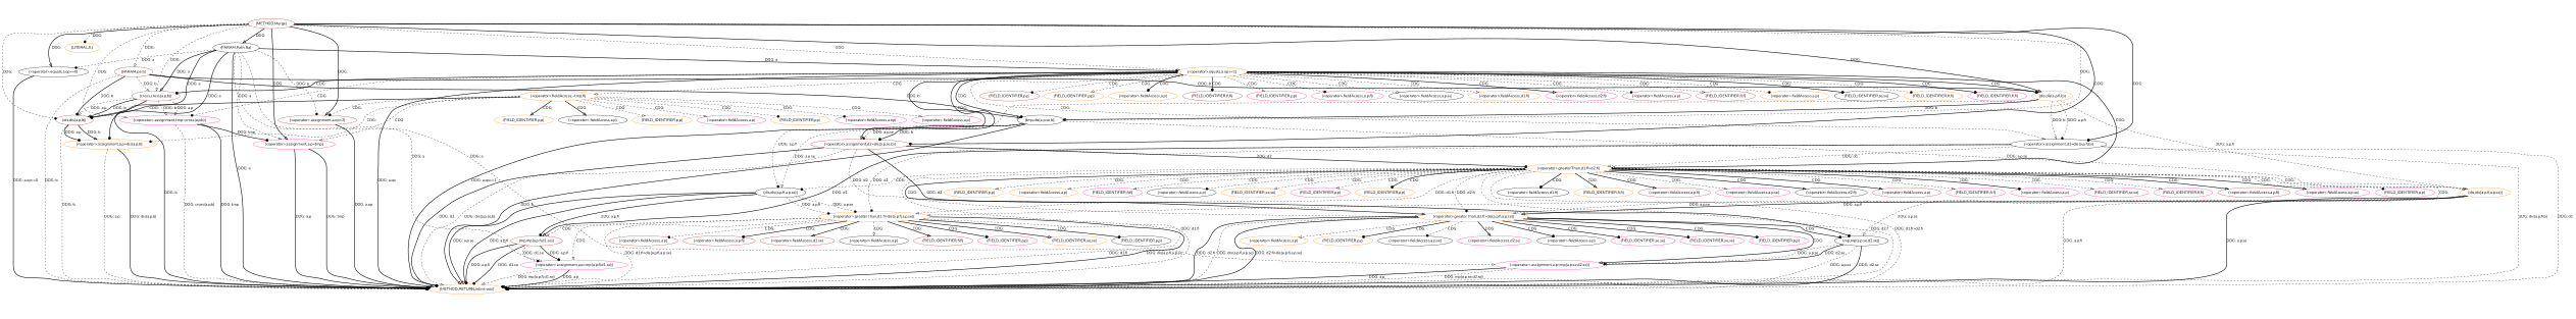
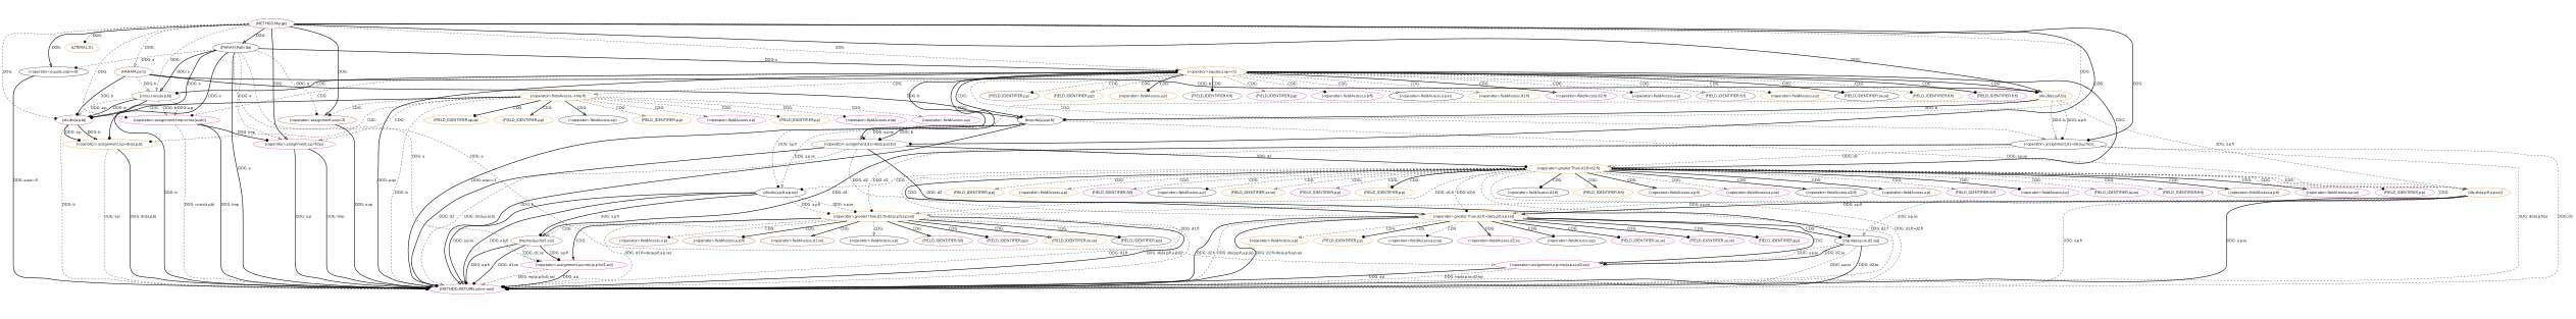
  digraph {
    fontname=Nunito
    node [color=darkorange fontname=Nunito]
    edge [arrowhead=onormal fontname=Nunito style=dashed]
    n1 [color=brown label="(METHOD,Merge)"]
    n2 [color=black label="(PARAM,Path &a)"]
    n3 [color=brown label="(PARAM,pa b)"]
    n4 [label="(LITERAL,0,)"]
    n5 [color=black label="(<operator>.equals,a.op==0)"]
    n6 [label="(<operator>.equals,a.op==1)"]
    n7 [color=deeppink label="(<operator>.assignment,tmp=cross(a.p,b))"]
    n8 [color=deeppink label="(<operator>.assignment,a.p=tmp)"]
    n9 [color=black label="(<operator>.assignment,d1=dis(a.p.fi,b))"]
    n10 [color=brown label="(<operator>.assignment,d2=dis(a.p.se,b))"]
    n11 [color=brown label="(cross,cross(a.p,b))"]
    n12 [color=brown label="(<operator>.assignment,a.op=2)"]
    n13 [label="(dis,dis(a.p.fi,b))"]
    n14 [color=black label="(tmp,dis(a.p.se,b))"]
    n15 [color=brown label="(dis,dis(a.p,b))"]
-   n16 [label="(METHOD_RETURN,inline void)"]
+   n16 [color=deeppink label="(METHOD_RETURN,inline void)"]
    n17 [label="(<operator>.assignment,a.p=dis(a.p,b))"]
    n18 [color=deeppink label="(<operator>.assignment,a.p=mp(a.p.fi,d1.se))"]
    n19 [color=deeppink label="(<operator>.assignment,a.p=mp(a.p.se,d2.se))"]
    n20 [label="(<operator>.greaterThan,d1.fi>d2.fi)"]
    n21 [label="(<operator>.fieldAccess,~tmp.fi)"]
    n22 [label="(<operator>.fieldAccess,a.p)"]
    n23 [color=brown label="(FIELD_IDENTIFIER,fi,fi)"]
    n24 [color=deeppink label="(FIELD_IDENTIFIER,p,p)"]
    n25 [color=deeppink label="(<operator>.fieldAccess,a.p.fi)"]
    n26 [color=black label="(<operator>.fieldAccess,a.p.se)"]
    n27 [label="(<operator>.fieldAccess,d1.fi)"]
    n28 [color=deeppink label="(<operator>.fieldAccess,d2.fi)"]
    n29 [color=brown label="(<operator>.fieldAccess,a.p)"]
    n30 [color=brown label="(FIELD_IDENTIFIER,fi,fi)"]
    n31 [label="(<operator>.fieldAccess,a.p)"]
    n32 [color=black label="(FIELD_IDENTIFIER,se,se)"]
    n33 [label="(FIELD_IDENTIFIER,fi,fi)"]
    n34 [color=deeppink label="(FIELD_IDENTIFIER,fi,fi)"]
    n35 [color=brown label="(FIELD_IDENTIFIER,p,p)"]
    n36 [label="(FIELD_IDENTIFIER,p,p)"]
    n37 [label="(<operator>.greaterThan,d1.fi>dis(a.p.fi,a.p.se))"]
    n38 [color=brown label="(mp,mp(a.p.fi,d1.se))"]
    n39 [label="(<operator>.greaterThan,d2.fi>dis(a.p.fi,a.p.se))"]
    n40 [color=black label="(mp,mp(a.p.se,d2.se))"]
    n41 [color=black label="(dis,dis(a.p.fi,a.p.se))"]
    n42 [label="(dis,dis(a.p.fi,a.p.se))"]
    n43 [color=black label="(<operator>.fieldAccess,d1.fi)"]
    n44 [label="(FIELD_IDENTIFIER,fi,fi)"]
    n45 [color=brown label="(<operator>.fieldAccess,a.p.fi)"]
    n46 [color=deeppink label="(<operator>.fieldAccess,a.p.se)"]
    n47 [color=black label="(<operator>.fieldAccess,d2.fi)"]
    n48 [color=brown label="(<operator>.fieldAccess,a.p)"]
    n49 [color=deeppink label="(FIELD_IDENTIFIER,fi,fi)"]
    n50 [color=deeppink label="(<operator>.fieldAccess,a.p)"]
    n51 [color=deeppink label="(FIELD_IDENTIFIER,se,se)"]
    n52 [color=deeppink label="(FIELD_IDENTIFIER,fi,fi)"]
    n53 [color=brown label="(<operator>.fieldAccess,a.p.fi)"]
    n54 [color=deeppink label="(<operator>.fieldAccess,a.p.se)"]
    n55 [color=deeppink label="(FIELD_IDENTIFIER,p,p)"]
    n56 [label="(FIELD_IDENTIFIER,p,p)"]
    n57 [label="(<operator>.fieldAccess,a.p)"]
    n58 [color=deeppink label="(FIELD_IDENTIFIER,fi,fi)"]
    n59 [color=black label="(<operator>.fieldAccess,a.p)"]
    n60 [label="(FIELD_IDENTIFIER,se,se)"]
    n61 [color=deeppink label="(FIELD_IDENTIFIER,p,p)"]
    n62 [label="(FIELD_IDENTIFIER,p,p)"]
    n63 [color=deeppink label="(<operator>.fieldAccess,a.p)"]
    n64 [label="(FIELD_IDENTIFIER,p,p)"]
    n65 [color=deeppink label="(<operator>.fieldAccess,a.op)"]
    n66 [color=deeppink label="(<operator>.fieldAccess,a.p)"]
+   n67 [label="(FIELD_IDENTIFIER,op,op)"]
    n68 [label="(FIELD_IDENTIFIER,p,p)"]
    n69 [color=black label="(<operator>.fieldAccess,a.p)"]
    n70 [label="(FIELD_IDENTIFIER,p,p)"]
    n71 [color=brown label="(<operator>.fieldAccess,a.p)"]
    n72 [color=deeppink label="(FIELD_IDENTIFIER,p,p)"]
    n73 [color=brown label="(<operator>.fieldAccess,a.p.fi)"]
    n74 [color=brown label="(<operator>.fieldAccess,d1.se)"]
    n75 [color=black label="(<operator>.fieldAccess,a.p)"]
    n76 [color=brown label="(FIELD_IDENTIFIER,fi,fi)"]
    n77 [label="(FIELD_IDENTIFIER,se,se)"]
    n78 [color=black label="(FIELD_IDENTIFIER,p,p)"]
    n79 [label="(<operator>.fieldAccess,a.p)"]
    n80 [label="(FIELD_IDENTIFIER,p,p)"]
    n81 [color=black label="(<operator>.fieldAccess,a.p.se)"]
    n82 [color=deeppink label="(<operator>.fieldAccess,d2.se)"]
    n83 [color=black label="(<operator>.fieldAccess,a.p)"]
    n84 [color=deeppink label="(FIELD_IDENTIFIER,se,se)"]
    n85 [color=deeppink label="(FIELD_IDENTIFIER,se,se)"]
    n86 [color=deeppink label="(FIELD_IDENTIFIER,p,p)"]
    n1 -> n2 [label="DDG: " style=bold]
    n1 -> n3 [label="DDG: "]
    n1 -> n4 [arrowhead=dot label="DDG: "]
    n1 -> n5 [label="DDG: " style=bold]
    n1 -> n6 [label="DDG: "]
-   n1 -> n7 [label="DDG: "]
+   n1 -> n7 [arrowhead=dot label="DDG: "]
    n1 -> n8 [label="DDG: " style=bold]
    n1 -> n9 [arrowhead=dot label="DDG: " style=bold]
    n1 -> n10 [arrowhead=dot label="DDG: " style=bold]
    n1 -> n11 [label="DDG: "]
    n1 -> n12 [label="DDG: " style=bold]
    n1 -> n13 [label="DDG: " style=bold]
    n1 -> n14 [arrowhead=dot label="DDG: "]
    n1 -> n15 [arrowhead=dot label="DDG: "]
    n2 -> n5 [arrowhead=dot label="DDG: a"]
    n2 -> n6 [arrowhead=dot label="DDG: a" style=bold]
    n2 -> n8 [label="DDG: a"]
    n2 -> n11 [label="DDG: a" style=bold]
    n2 -> n12 [arrowhead=dot label="DDG: a"]
    n2 -> n15 [arrowhead=dot label="DDG: a" style=bold]
    n2 -> n16 [arrowhead=dot label="DDG: a" style=bold]
    n2 -> n17 [arrowhead=dot label="DDG: a" style=bold]
    n2 -> n18 [label="DDG: a"]
    n2 -> n19 [label="DDG: a"]
    n3 -> n11 [label="DDG: b"]
    n3 -> n13 [label="DDG: b" style=bold]
    n3 -> n14 [label="DDG: b" style=bold]
    n3 -> n15 [arrowhead=dot label="DDG: b" style=bold]
-   n3 -> n16 [label="DDG: b"]
+   n21 -> n16 [label="DDG: b"]
    n5 -> n16 [arrowhead=dot label="DDG: a.op==0" style=bold]
    n6 -> n7 [arrowhead=dot label="CDG: "]
    n6 -> n9 [label="CDG: "]
    n6 -> n10 [label="CDG: " style=bold]
    n6 -> n11 [arrowhead=dot label="CDG: " style=bold]
    n6 -> n13 [arrowhead=dot label="CDG: " style=bold]
    n6 -> n14 [arrowhead=dot label="CDG: " style=bold]
    n6 -> n16 [label="DDG: a.op" style=bold]
    n6 -> n16 [arrowhead=dot label="DDG: a.op==1" style=bold]
    n6 -> n20 [label="CDG: " style=bold]
    n6 -> n21 [label="CDG: "]
    n6 -> n22 [arrowhead=dot label="CDG: " style=bold]
    n6 -> n23 [arrowhead=dot label="CDG: " style=bold]
    n6 -> n24 [label="CDG: "]
    n6 -> n25 [arrowhead=dot label="CDG: "]
    n6 -> n26 [label="CDG: "]
    n6 -> n27 [label="CDG: "]
    n6 -> n28 [label="CDG: " style=bold]
    n6 -> n29 [arrowhead=dot label="CDG: "]
    n6 -> n30 [label="CDG: "]
    n6 -> n31 [arrowhead=dot label="CDG: "]
    n6 -> n32 [arrowhead=dot label="CDG: " style=bold]
    n6 -> n33 [arrowhead=dot label="CDG: "]
    n6 -> n34 [arrowhead=dot label="CDG: " style=bold]
    n6 -> n35 [arrowhead=dot label="CDG: "]
    n6 -> n36 [label="CDG: "]
    n7 -> n8 [arrowhead=dot label="DDG: tmp" style=bold]
    n7 -> n16 [arrowhead=dot label="DDG: tmp" style=bold]
    n7 -> n16 [label="DDG: cross(a.p,b)"]
    n8 -> n16 [label="DDG: a.p" style=bold]
    n8 -> n16 [arrowhead=dot label="DDG: tmp" style=bold]
    n9 -> n16 [label="DDG: d1"]
    n9 -> n16 [arrowhead=dot label="DDG: dis(a.p.fi,b)"]
    n9 -> n20 [label="DDG: d1"]
    n9 -> n37 [arrowhead=dot label="DDG: d1"]
    n9 -> n38 [label="DDG: d1" style=bold]
    n10 -> n16 [arrowhead=dot label="DDG: d2" style=bold]
    n10 -> n16 [label="DDG: dis(a.p.se,b)"]
    n10 -> n20 [arrowhead=dot label="DDG: d2" style=bold]
    n10 -> n39 [label="DDG: d2"]
    n10 -> n40 [arrowhead=dot label="DDG: d2" style=bold]
    n11 -> n7 [label="DDG: b"]
    n11 -> n7 [label="DDG: a.p"]
    n11 -> n15 [label="DDG: a.p"]
    n11 -> n15 [label="DDG: b" style=bold]
    n11 -> n16 [label="DDG: b" style=bold]
    n12 -> n16 [label="DDG: a.op" style=bold]
    n13 -> n9 [arrowhead=dot label="DDG: a.p.fi"]
    n13 -> n9 [label="DDG: b"]
    n13 -> n14 [label="DDG: b" style=bold]
    n13 -> n41 [arrowhead=dot label="DDG: a.p.fi"]
    n13 -> n42 [label="DDG: a.p.fi"]
    n14 -> n10 [arrowhead=dot label="DDG: a.p.se"]
    n14 -> n10 [arrowhead=dot label="DDG: b" style=bold]
    n14 -> n16 [label="DDG: b" style=bold]
    n14 -> n41 [label="DDG: a.p.se"]
    n14 -> n42 [label="DDG: a.p.se"]
    n15 -> n16 [arrowhead=dot label="DDG: b"]
    n15 -> n17 [label="DDG: b" style=bold]
    n15 -> n17 [arrowhead=dot label="DDG: a.p" style=bold]
    n17 -> n16 [label="DDG: a.p"]
    n17 -> n16 [label="DDG: dis(a.p,b)" style=bold]
    n18 -> n16 [label="DDG: a.p" style=bold]
    n18 -> n16 [label="DDG: mp(a.p.fi,d1.se)"]
    n19 -> n16 [arrowhead=dot label="DDG: a.p" style=bold]
    n19 -> n16 [label="DDG: mp(a.p.se,d2.se)"]
    n20 -> n16 [label="DDG: d1.fi"]
    n20 -> n16 [arrowhead=dot label="DDG: d2.fi"]
    n20 -> n16 [arrowhead=dot label="DDG: d1.fi>d2.fi"]
    n20 -> n37 [label="DDG: d1.fi"]
    n20 -> n37 [label="CDG: "]
    n20 -> n39 [arrowhead=dot label="DDG: d2.fi"]
    n20 -> n39 [label="CDG: " style=bold]
    n20 -> n41 [arrowhead=dot label="CDG: "]
    n20 -> n42 [label="CDG: "]
    n20 -> n43 [arrowhead=dot label="CDG: " style=bold]
    n20 -> n44 [label="CDG: " style=bold]
    n20 -> n45 [label="CDG: " style=bold]
    n20 -> n46 [label="CDG: "]
    n20 -> n47 [label="CDG: " style=bold]
    n20 -> n48 [label="CDG: " style=bold]
    n20 -> n49 [label="CDG: "]
    n20 -> n50 [arrowhead=dot label="CDG: " style=bold]
    n20 -> n51 [label="CDG: "]
    n20 -> n52 [label="CDG: "]
    n20 -> n53 [label="CDG: " style=bold]
    n20 -> n54 [label="CDG: " style=bold]
    n20 -> n55 [arrowhead=dot label="CDG: "]
    n20 -> n56 [label="CDG: "]
    n20 -> n57 [label="CDG: "]
    n20 -> n58 [label="CDG: "]
    n20 -> n59 [arrowhead=dot label="CDG: "]
    n20 -> n60 [label="CDG: "]
    n20 -> n61 [label="CDG: "]
    n20 -> n62 [arrowhead=dot label="CDG: " style=bold]
    n21 -> n8 [label="CDG: "]
    n21 -> n12 [arrowhead=dot label="CDG: "]
    n21 -> n15 [arrowhead=dot label="CDG: " style=bold]
    n21 -> n17 [arrowhead=dot label="CDG: "]
    n21 -> n63 [label="CDG: "]
    n21 -> n64 [arrowhead=dot label="CDG: "]
    n21 -> n65 [arrowhead=dot label="CDG: "]
    n21 -> n66 [label="CDG: "]
+   n21 -> n67 [arrowhead=dot label="CDG: " style=bold]
    n21 -> n68 [label="CDG: " style=bold]
    n21 -> n69 [label="CDG: " style=bold]
    n21 -> n70 [label="CDG: "]
    n37 -> n16 [arrowhead=dot label="DDG: d1.fi"]
    n37 -> n16 [arrowhead=dot label="DDG: dis(a.p.fi,a.p.se)" style=bold]
    n37 -> n16 [arrowhead=dot label="DDG: d1.fi>dis(a.p.fi,a.p.se)"]
-   n37 -> n18 [label="CDG: "]
+   n37 -> n18 [label="CDG: " style=bold]
    n37 -> n38 [label="CDG: "]
    n37 -> n71 [arrowhead=dot label="CDG: "]
    n37 -> n72 [arrowhead=dot label="CDG: " style=bold]
    n37 -> n73 [arrowhead=dot label="CDG: " style=bold]
    n37 -> n74 [label="CDG: " style=bold]
    n37 -> n75 [label="CDG: "]
    n37 -> n76 [label="CDG: " style=bold]
    n37 -> n77 [label="CDG: " style=bold]
    n37 -> n78 [arrowhead=dot label="CDG: " style=bold]
    n38 -> n16 [arrowhead=dot label="DDG: a.p.fi" style=bold]
    n38 -> n16 [arrowhead=dot label="DDG: d1.se" style=bold]
    n38 -> n18 [arrowhead=dot label="DDG: a.p.fi" style=bold]
    n38 -> n18 [arrowhead=dot label="DDG: d1.se"]
    n39 -> n16 [label="DDG: d2.fi" style=bold]
    n39 -> n16 [label="DDG: dis(a.p.fi,a.p.se)"]
    n39 -> n16 [label="DDG: d2.fi>dis(a.p.fi,a.p.se)" style=bold]
    n39 -> n19 [label="CDG: " style=bold]
    n39 -> n40 [arrowhead=dot label="CDG: " style=bold]
    n39 -> n79 [label="CDG: "]
    n39 -> n80 [arrowhead=dot label="CDG: " style=bold]
    n39 -> n81 [arrowhead=dot label="CDG: "]
    n39 -> n82 [label="DDG: " style=bold]
    n39 -> n83 [arrowhead=dot label="CDG: " style=bold]
    n39 -> n84 [arrowhead=dot label="CDG: " style=bold]
    n39 -> n85 [arrowhead=dot label="CDG: " style=bold]
    n39 -> n86 [arrowhead=dot label="CDG: " style=bold]
    n40 -> n16 [arrowhead=dot label="DDG: a.p.se"]
    n40 -> n16 [arrowhead=dot label="DDG: d2.se" style=bold]
    n40 -> n19 [arrowhead=dot label="DDG: a.p.se"]
    n40 -> n19 [label="DDG: d2.se" style=bold]
    n41 -> n16 [label="DDG: a.p.fi" style=bold]
    n41 -> n16 [label="DDG: a.p.se" style=bold]
    n41 -> n37 [arrowhead=dot label="DDG: a.p.se"]
    n41 -> n37 [arrowhead=dot label="DDG: a.p.fi"]
    n41 -> n38 [arrowhead=dot label="DDG: a.p.fi" style=bold]
    n42 -> n16 [arrowhead=dot label="DDG: a.p.fi"]
    n42 -> n16 [label="DDG: a.p.se" style=bold]
    n42 -> n39 [label="DDG: a.p.fi" style=bold]
    n42 -> n39 [label="DDG: a.p.se"]
    n42 -> n40 [label="DDG: a.p.se"]
  }
